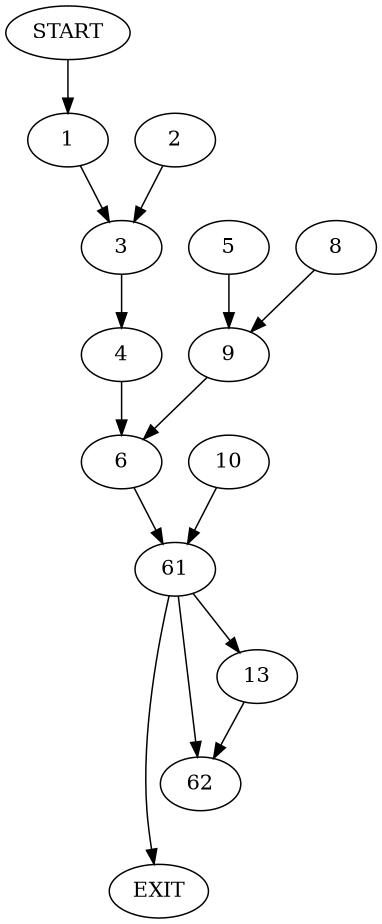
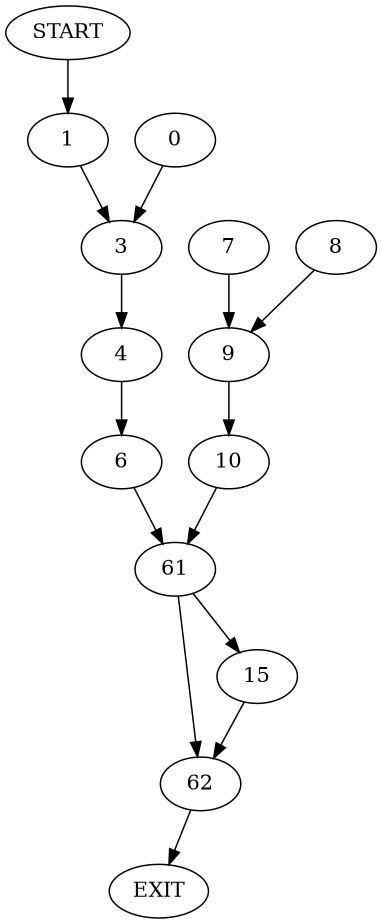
  digraph {
    n1 [label=START]
    1
    3
    n4 [label=EXIT]
-   2
+   2 [label=0]
    4
    6
    n8 [label=61]
-   7 [label=5]
+   7
    9
    8
    10
    n13 [label=62]
-   13
+   13 [label=15]
    n1 -> 1
    1 -> 3
    3 -> 4
    2 -> 3
    4 -> 6
    6 -> n8
    n8 -> n13
    n8 -> 13
    7 -> 9
-   9 -> 6
+   9 -> 10
    8 -> 9
    10 -> n8
-   n8 -> n4
+   n13 -> n4
    13 -> n13
  }
